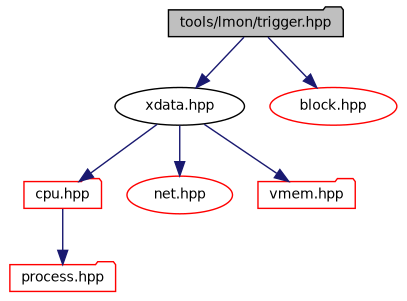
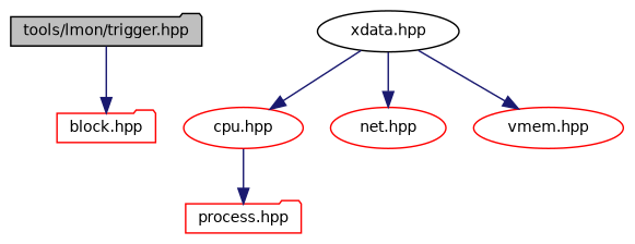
  digraph {
    node [color=red fontname=Helvetica fontsize=10 shape=folder]
    edge [color=midnightblue fontname=Helvetica fontsize=10 labelfontname=Helvetica labelfontsize=10 style=solid]
    n1 [color=black fillcolor=grey75 fontcolor=black height=0.2 label="tools/lmon/trigger.hpp" style=filled width=0.4]
    n2 [color=black height=0.2 label="xdata.hpp" shape=ellipse width=0.4]
-   n3 [height=0.2 label="block.hpp" shape=ellipse width=0.4]
-   n4 [height=0.2 label="cpu.hpp" width=0.4]
+   n3 [height=0.2 label="block.hpp" width=0.4]
+   n4 [height=0.2 label="cpu.hpp" shape=ellipse width=0.4]
    n5 [height=0.2 label="net.hpp" shape=ellipse width=0.4]
-   n6 [height=0.2 label="vmem.hpp" width=0.4]
+   n6 [height=0.2 label="vmem.hpp" shape=ellipse width=0.4]
    n7 [height=0.2 label="process.hpp" width=0.4]
-   n1 -> n2
    n1 -> n3
    n2 -> n4
    n2 -> n5
    n2 -> n6
    n4 -> n7
  }
